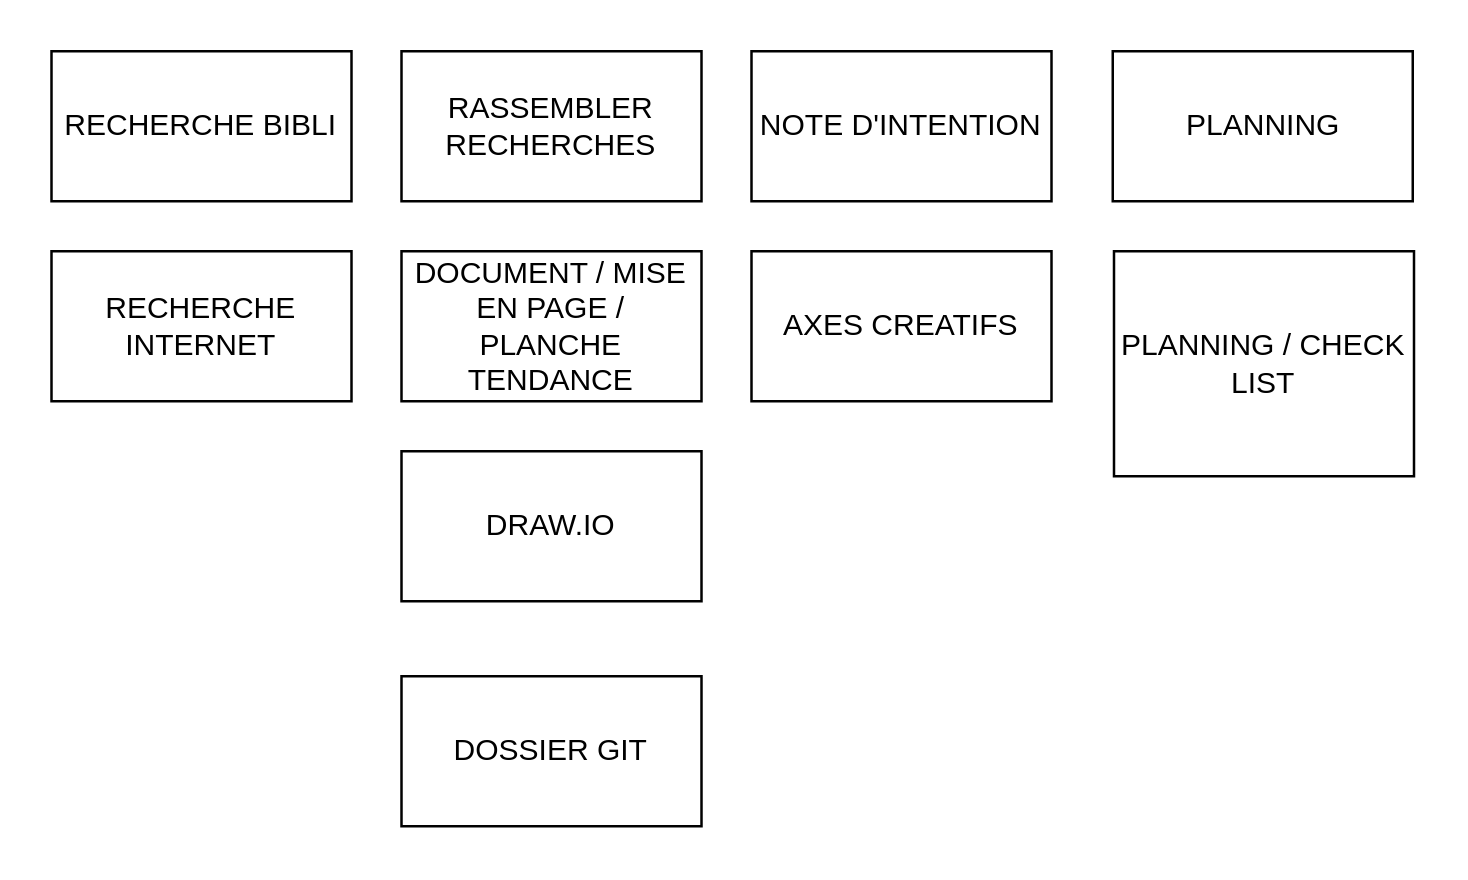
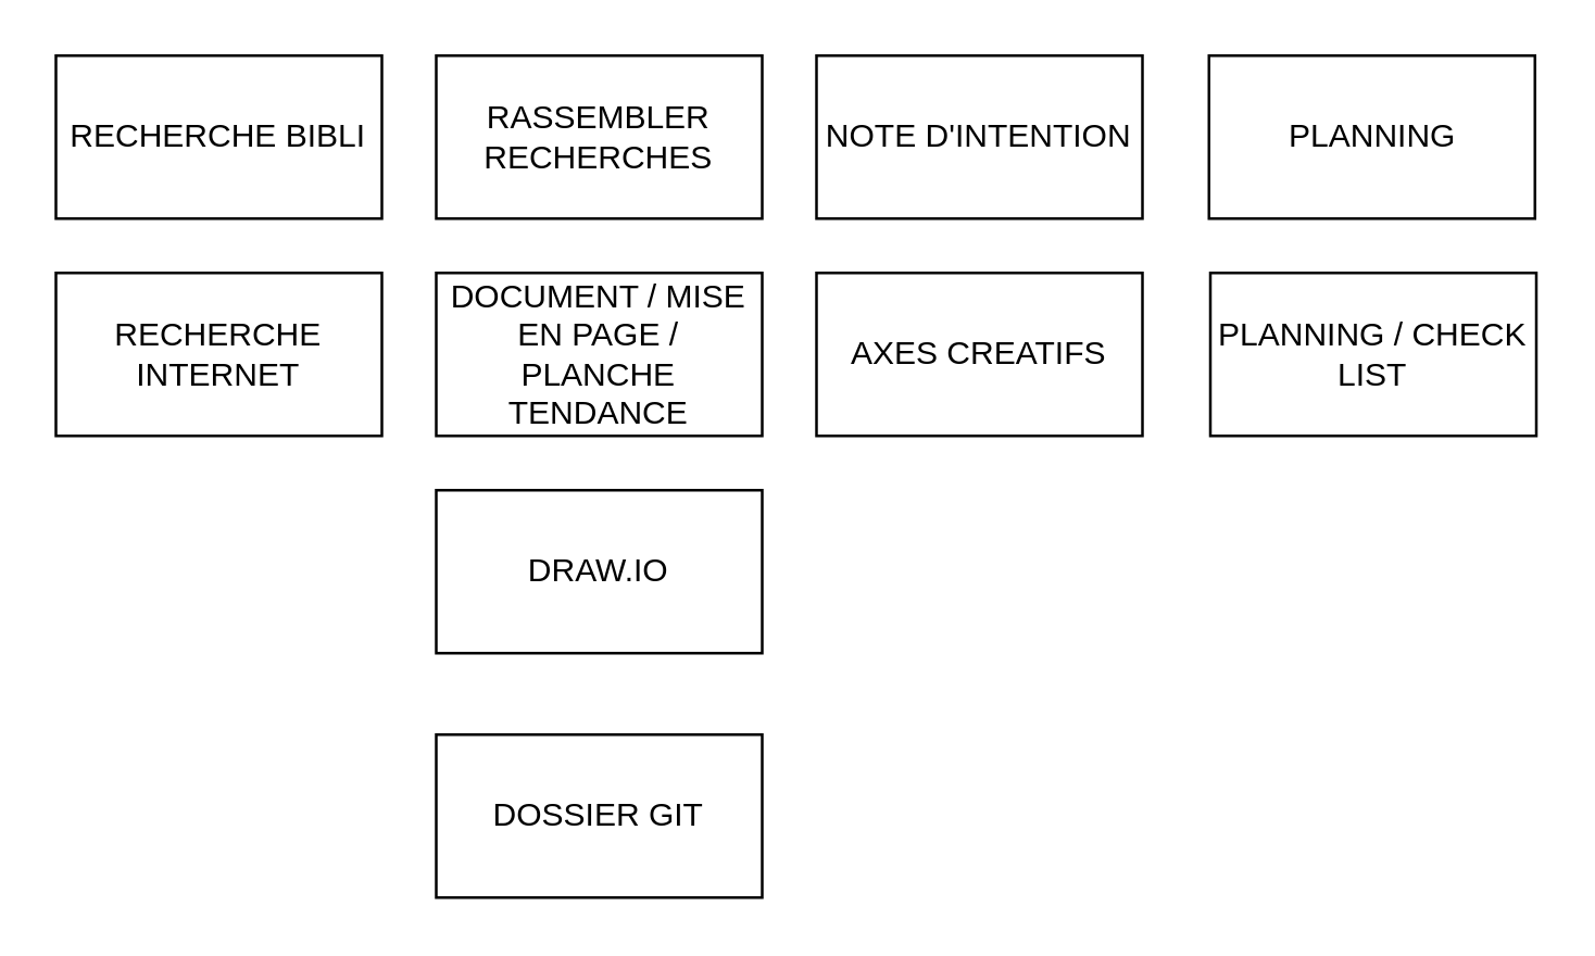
  <mxCell id="0" />
  <mxCell id="1" parent="0" />
  <mxCell id="2" value="RECHERCHE BIBLI" style="rounded=0;whiteSpace=wrap;html=1;" vertex="1" parent="1"><mxGeometry x="20" y="20" width="120" height="60" as="geometry" /></mxCell>
  <mxCell id="3" value="RECHERCHE INTERNET" style="rounded=0;whiteSpace=wrap;html=1;" vertex="1" parent="1"><mxGeometry x="20" y="100" width="120" height="60" as="geometry" /></mxCell>
  <mxCell id="4" value="RASSEMBLER RECHERCHES" style="rounded=0;whiteSpace=wrap;html=1;" vertex="1" parent="1"><mxGeometry x="160" y="20" width="120" height="60" as="geometry" /></mxCell>
  <mxCell id="5" value="DOCUMENT / MISE EN PAGE / PLANCHE TENDANCE" style="rounded=0;whiteSpace=wrap;html=1;" vertex="1" parent="1"><mxGeometry x="160" y="100" width="120" height="60" as="geometry" /></mxCell>
  <mxCell id="6" value="NOTE D'INTENTION" style="rounded=0;whiteSpace=wrap;html=1;" vertex="1" parent="1"><mxGeometry x="300" y="20" width="120" height="60" as="geometry" /></mxCell>
  <mxCell id="7" value="AXES CREATIFS" style="rounded=0;whiteSpace=wrap;html=1;" vertex="1" parent="1"><mxGeometry x="300" y="100" width="120" height="60" as="geometry" /></mxCell>
  <mxCell id="8" value="DRAW.IO" style="rounded=0;whiteSpace=wrap;html=1;" vertex="1" parent="1"><mxGeometry x="160" y="180" width="120" height="60" as="geometry" /></mxCell>
  <mxCell id="9" value="DOSSIER GIT" style="rounded=0;whiteSpace=wrap;html=1;" vertex="1" parent="1"><mxGeometry x="160" y="270" width="120" height="60" as="geometry" /></mxCell>
  <mxCell id="10" value="PLANNING" style="rounded=0;whiteSpace=wrap;html=1;" vertex="1" parent="1"><mxGeometry x="444.5" y="20" width="120" height="60" as="geometry" /></mxCell>
- <mxCell id="11" value="PLANNING / CHECK LIST" style="rounded=0;whiteSpace=wrap;html=1;" vertex="1" parent="1"><mxGeometry x="445" y="100" width="120" height="90" as="geometry" /></mxCell>
+ <mxCell id="11" value="PLANNING / CHECK LIST" style="rounded=0;whiteSpace=wrap;html=1;" vertex="1" parent="1"><mxGeometry x="445" y="100" width="120" height="60" as="geometry" /></mxCell>
